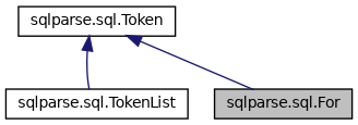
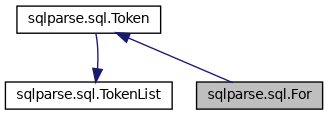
  digraph {
    node [color=black fillcolor=white fontname=Helvetica fontsize=10 shape=record style=filled]
    edge [color=midnightblue dir=back fontname=Helvetica fontsize=10 labelfontname=Helvetica labelfontsize=10 style=solid]
    n1 [fillcolor=grey75 fontcolor=black height=0.2 label="sqlparse.sql.For" width=0.4]
    n2 [height=0.2 label="sqlparse.sql.TokenList" width=0.4]
    n3 [height=0.2 label="sqlparse.sql.Token" width=0.4]
    n3 -> n1
-   n3 -> n2
+   n2 -> n3
  }
